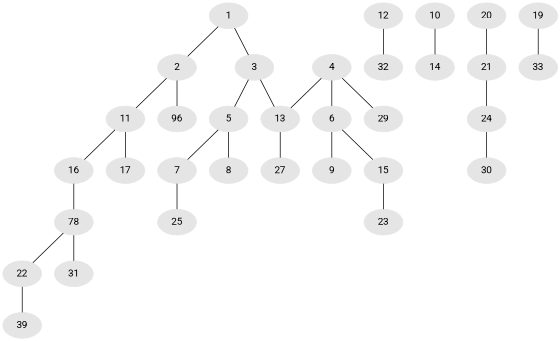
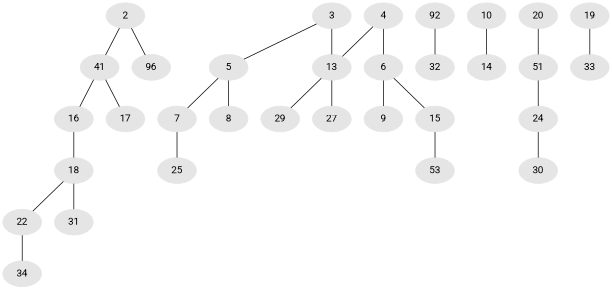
  graph {
    fontname=Roboto
    node [color=gray90 fontname=Roboto style=filled]
    edge [fontname=Roboto weight=1.0]
-   1
    2
    3
-   11
+   11 [label=41]
    n5 [label=96]
    5
    13
    16
    17
    4
    6
    29
    7
    8
    9
    15
-   12
+   12 [label=92]
    32
    27
    25
    10
    14
-   23
+   23 [label=53]
    20
-   21
+   21 [label=51]
    19
    33
-   18 [label=78]
+   18
    22
    31
-   34 [label=39]
+   34
    24
    30
-   1 -- 2
-   1 -- 3
    2 -- 11
    2 -- n5
    3 -- 5
    3 -- 13 [weight=2.0]
    11 -- 16
    11 -- 17
    5 -- 7
    5 -- 8 [weight=2.0]
    13 -- 27 [weight=2.0]
    16 -- 18
    4 -- 13
    4 -- 6
-   4 -- 29
+   13 -- 29
    6 -- 9
    6 -- 15
    7 -- 25
    15 -- 23
    12 -- 32 [weight=3.0]
    10 -- 14
    20 -- 21 [weight=2.0]
    21 -- 24
    19 -- 33 [weight=2.0]
    18 -- 22
    18 -- 31 [weight=4.0]
    22 -- 34 [weight=2.0]
    24 -- 30
  }
